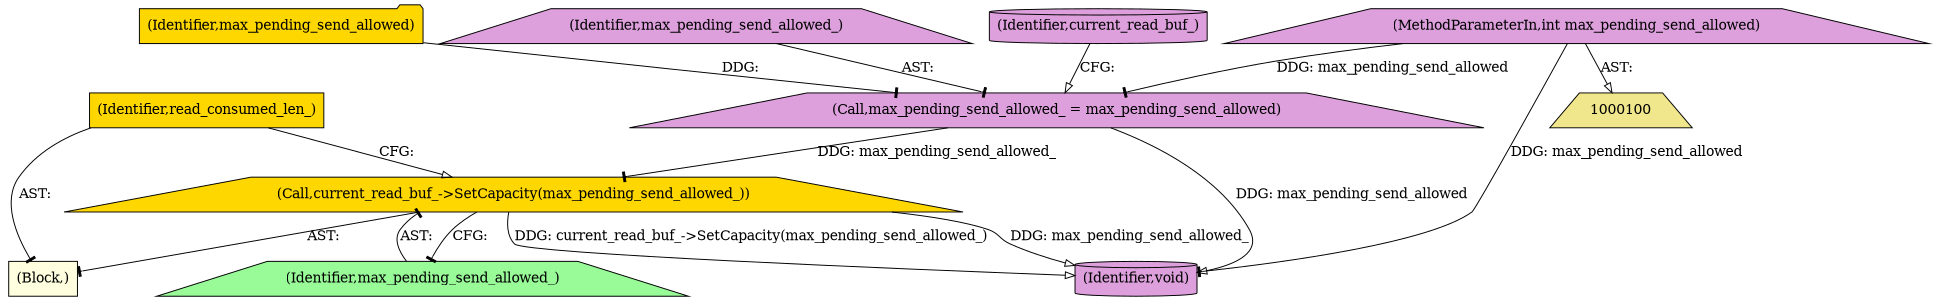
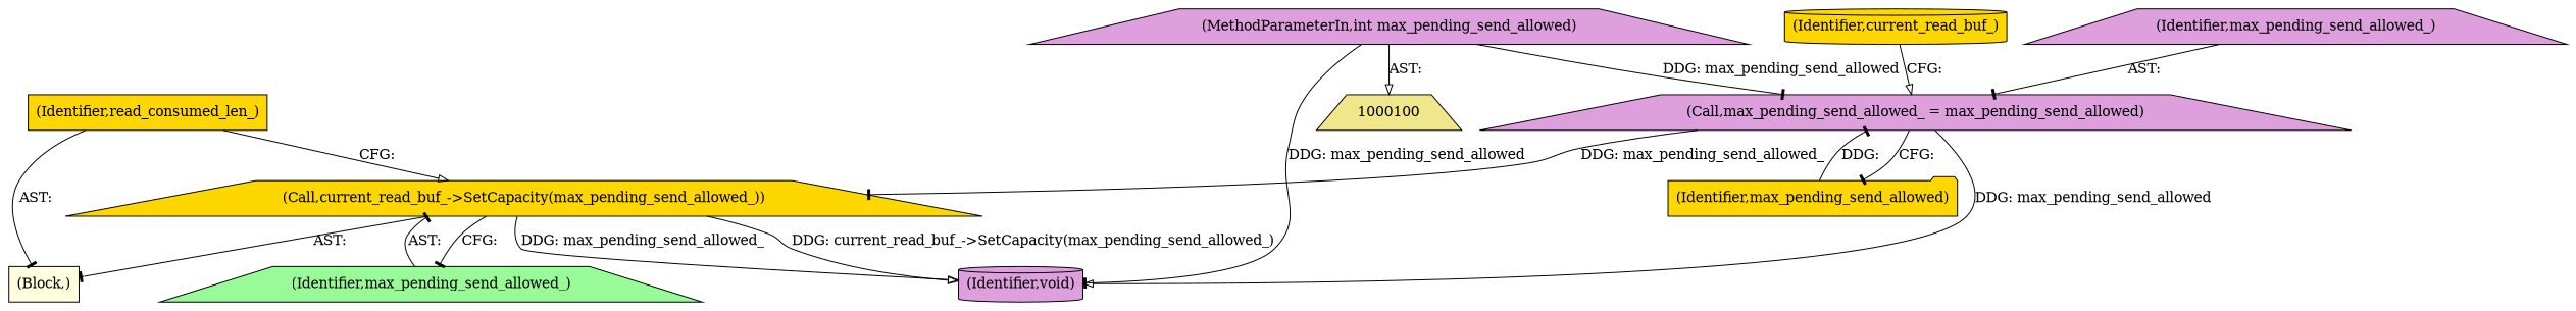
  digraph {
    node [fillcolor=gold shape=trapezium style=filled]
    edge [arrowhead=tee]
    n1 [label="(Call,current_read_buf_->SetCapacity(max_pending_send_allowed_))"]
    n2 [fillcolor=lightyellow label="(Block,)" shape=box]
    n3 [fillcolor=plum label="(Identifier,void)" shape=cylinder]
    n4 [fillcolor=palegreen label="(Identifier,max_pending_send_allowed_)"]
    n5 [fillcolor=plum label="(Call,max_pending_send_allowed_ = max_pending_send_allowed)"]
    n6 [label="(Identifier,max_pending_send_allowed)" shape=folder]
    n7 [fillcolor=plum label="(MethodParameterIn,int max_pending_send_allowed)"]
    1000100 [fillcolor=khaki]
    n9 [fillcolor=plum label="(Identifier,max_pending_send_allowed_)"]
-   n10 [fillcolor=plum label="(Identifier,current_read_buf_)" shape=cylinder]
+   n10 [label="(Identifier,current_read_buf_)" shape=cylinder]
    n11 [label="(Identifier,read_consumed_len_)" shape=box]
    n1 -> n2 [label="AST: "]
    n1 -> n3 [arrowhead=onormal label="DDG: current_read_buf_->SetCapacity(max_pending_send_allowed_)"]
    n1 -> n3 [arrowhead=onormal label="DDG: max_pending_send_allowed_"]
    n1 -> n4 [label="CFG: "]
    n4 -> n1 [label="AST: "]
    n5 -> n1 [label="DDG: max_pending_send_allowed_"]
    n5 -> n3 [arrowhead=onormal label="DDG: max_pending_send_allowed"]
+   n5 -> n6 [label="CFG: "]
    n6 -> n5 [label="DDG: "]
    n7 -> n3 [label="DDG: max_pending_send_allowed"]
    n7 -> n5 [label="DDG: max_pending_send_allowed"]
    n7 -> 1000100 [arrowhead=onormal label="AST: "]
    n9 -> n5 [label="AST: "]
    n10 -> n5 [arrowhead=onormal label="CFG: "]
    n11 -> n1 [arrowhead=onormal label="CFG: "]
    n11 -> n2 [label="AST: "]
  }
